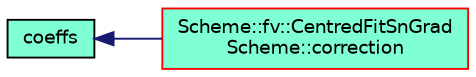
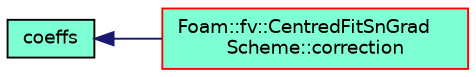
  digraph {
    rankdir=LR
    node [fillcolor=aquamarine fontname=Helvetica fontsize=10 shape=record style=filled]
    n1 [color=black fontcolor=black height=0.2 label=coeffs width=0.4]
-   n2 [color=red height=0.2 label="Scheme::fv::CentredFitSnGrad\lScheme::correction" width=0.4]
+   n2 [color=red height=0.2 label="Foam::fv::CentredFitSnGrad\lScheme::correction" width=0.4]
    n1 -> n2 [color=midnightblue dir=back fontname=Helvetica fontsize=10 labelfontname=Helvetica labelfontsize=10 style=solid]
  }
